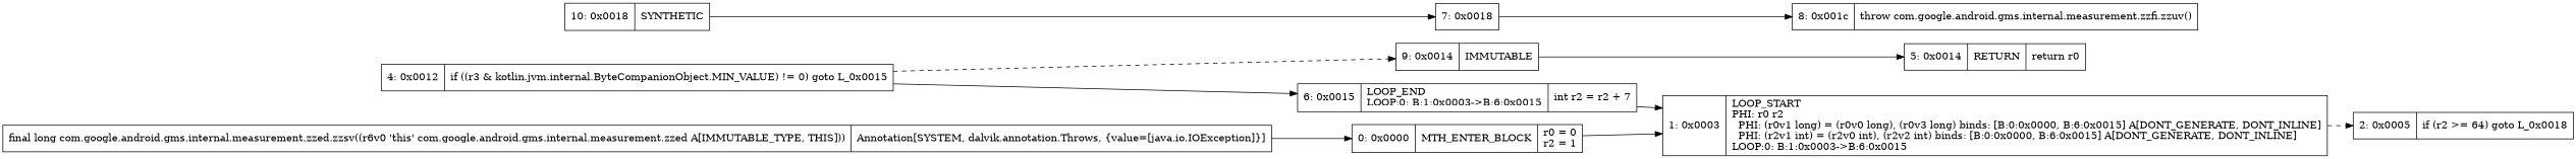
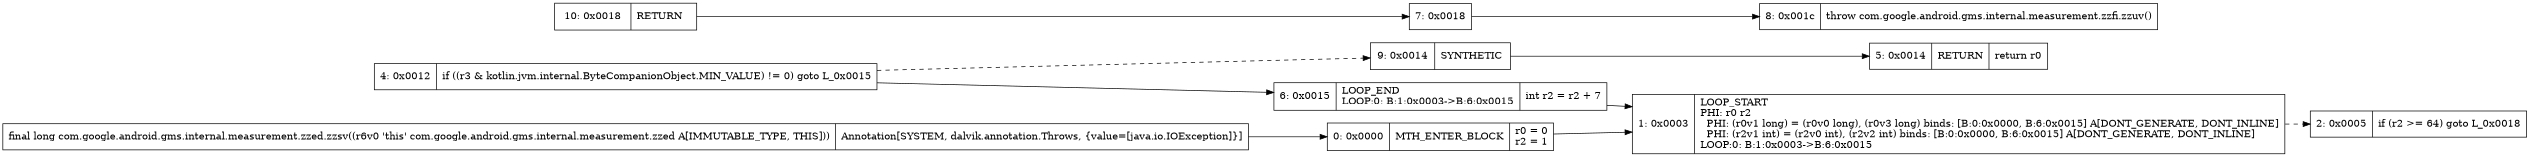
  digraph {
    rankdir=LR
    node [shape=record]
    n1 [label="{0\:\ 0x0000|MTH_ENTER_BLOCK\l|r0 = 0\lr2 = 1\l}"]
    n2 [label="{1\:\ 0x0003|LOOP_START\lPHI: r0 r2 \l  PHI: (r0v1 long) = (r0v0 long), (r0v3 long) binds: [B:0:0x0000, B:6:0x0015] A[DONT_GENERATE, DONT_INLINE]\l  PHI: (r2v1 int) = (r2v0 int), (r2v2 int) binds: [B:0:0x0000, B:6:0x0015] A[DONT_GENERATE, DONT_INLINE]\lLOOP:0: B:1:0x0003\-\>B:6:0x0015\l}"]
    n3 [label="{2\:\ 0x0005|if (r2 \>= 64) goto L_0x0018\l}"]
-   n4 [label="{10\:\ 0x0018|SYNTHETIC\l}"]
+   n4 [label="{10\:\ 0x0018|RETURN\l}"]
    n5 [label="{7\:\ 0x0018}"]
    n6 [label="{4\:\ 0x0012|if ((r3 & kotlin.jvm.internal.ByteCompanionObject.MIN_VALUE) != 0) goto L_0x0015\l}"]
    n7 [label="{6\:\ 0x0015|LOOP_END\lLOOP:0: B:1:0x0003\-\>B:6:0x0015\l|int r2 = r2 + 7\l}"]
-   n8 [label="{9\:\ 0x0014|IMMUTABLE\l}"]
+   n8 [label="{9\:\ 0x0014|SYNTHETIC\l}"]
    n9 [label="{5\:\ 0x0014|RETURN\l|return r0\l}"]
    n10 [label="{8\:\ 0x001c|throw com.google.android.gms.internal.measurement.zzfi.zzuv()\l}"]
    n11 [label="{final long com.google.android.gms.internal.measurement.zzed.zzsv((r6v0 'this' com.google.android.gms.internal.measurement.zzed A[IMMUTABLE_TYPE, THIS]))  | Annotation[SYSTEM, dalvik.annotation.Throws, \{value=[java.io.IOException]\}]\l}"]
    n1 -> n2
    n2 -> n3 [style=dashed]
    n4 -> n5
    n5 -> n10
    n6 -> n7
    n6 -> n8 [style=dashed]
    n7 -> n2
    n8 -> n9
    n11 -> n1
  }
